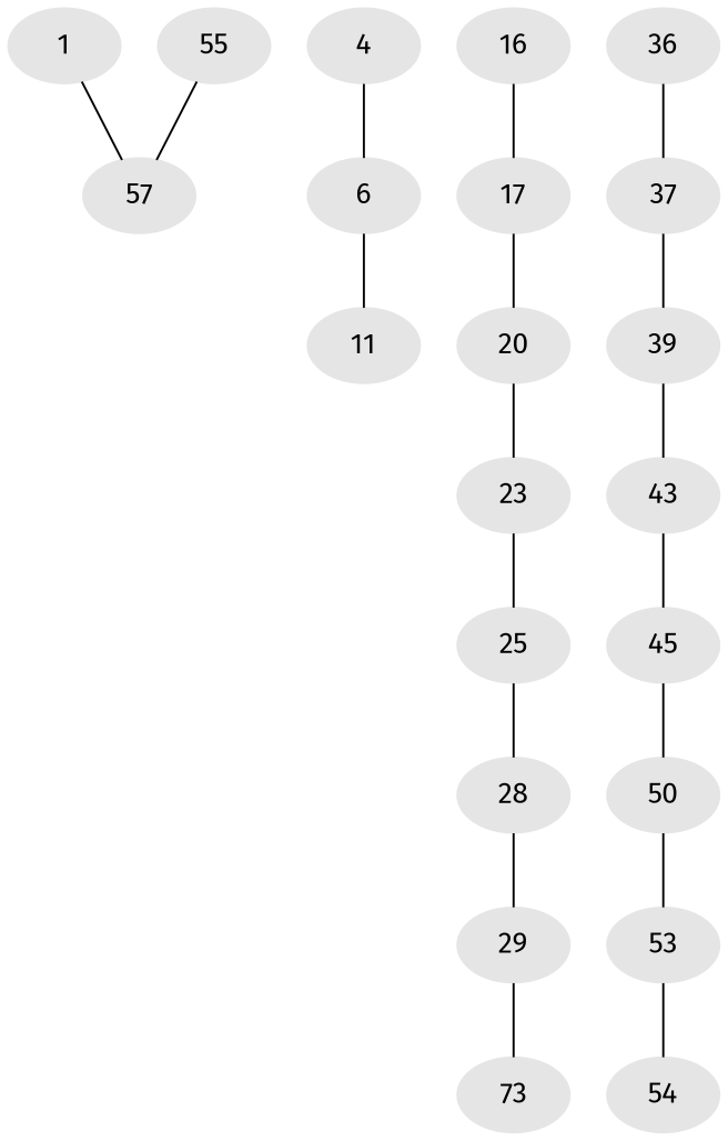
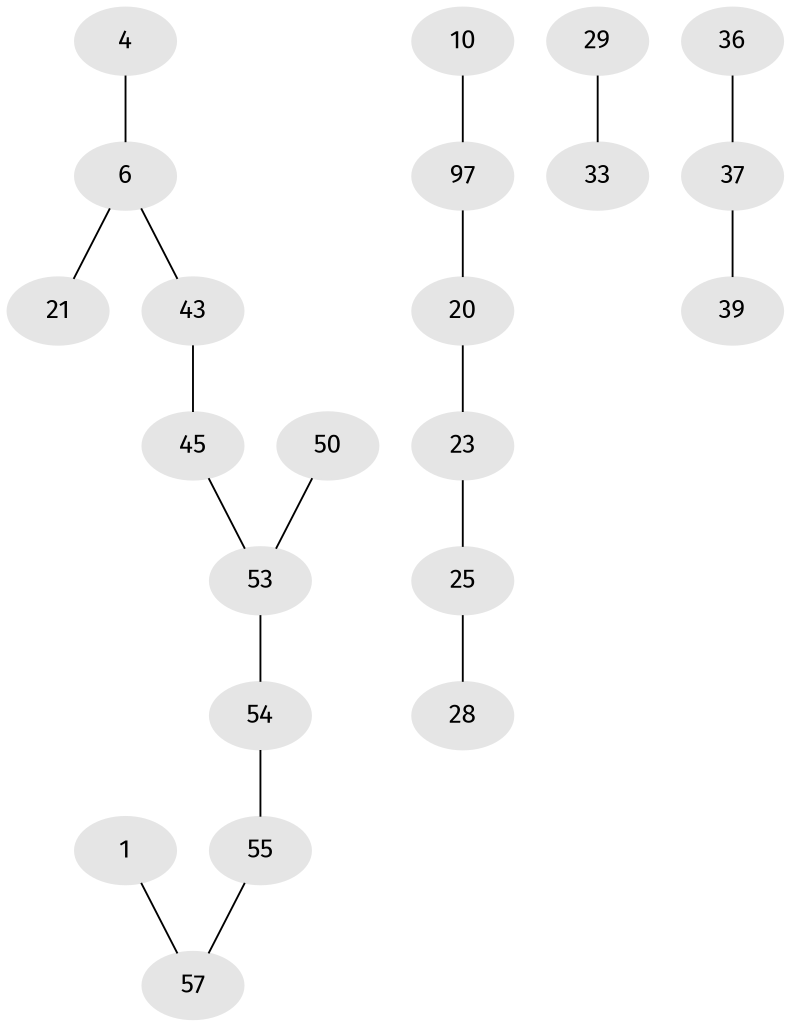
  graph {
    fontname="Fira Sans"
    node [color=gray90 fontname="Fira Sans" style=filled]
    edge [fontname="Fira Sans"]
    1 [super="+2"]
    57 [super="+58"]
    4 [super="+5"]
    6 [super="+7"]
-   11
-   17 [super="+18"]
-   16
+   11 [label=21]
+   17 [super="+18" label=97]
+   16 [label=10]
    20 [super="+21"]
    23 [super="+24"]
    25 [super="+26"]
    28
    29 [super="+30"]
-   33 [super="+34" label=73]
+   33 [super="+34"]
    37 [super="+38"]
    36
    39 [super="+40"]
    43 [super="+44"]
    45 [super="+46"]
    50 [super="+51"]
    53
    54
    55 [super="+56"]
    1 -- 57
    4 -- 6
    6 -- 11
    17 -- 20
    16 -- 17
    20 -- 23
    23 -- 25
    25 -- 28
-   28 -- 29
    29 -- 33
    37 -- 39
    36 -- 37
-   39 -- 43
+   6 -- 43
    43 -- 45
-   45 -- 50
+   45 -- 53
    50 -- 53
    53 -- 54
+   54 -- 55
    55 -- 57
  }
